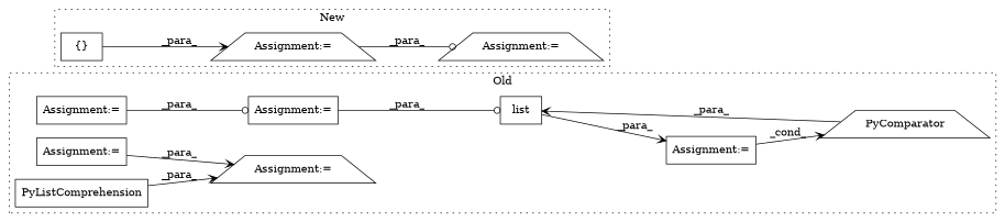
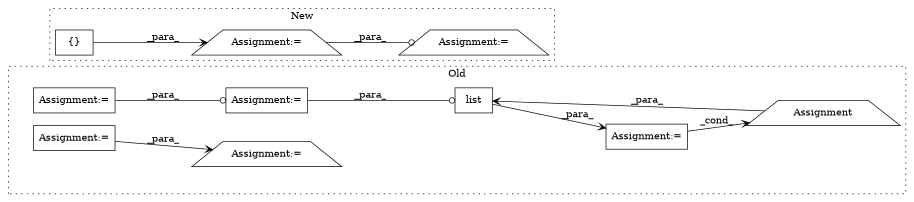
  digraph {
    rankdir=LR
    node [a=7 l=1 shape=box]
    edge [arrowhead=vee]
    n1 [a=32 l="5,1" label=list s="1048,1073"]
    n2 [label="Assignment:=" s=1331 shape=trapezium]
    n3 [l=44 label="Assignment:=" s=973]
    n4 [l=4 label="Assignment:=" s=638]
    n5 [label="Assignment:=" s=1035]
    n6 [label="Assignment:=" s=839]
-   n7 [a=109 l=107 label=PyListComprehension s=1360]
-   n8 [a=113 l=28 label=PyComparator s=1431 shape=trapezium]
+   n8 [a=113 l=28 label=Assignment s=1431 shape=trapezium]
    n9 [a=4 l="6,2" label="{}" s="747,835"]
    n10 [label="Assignment:=" s=725 shape=trapezium]
    n11 [label="Assignment:=" s=1094 shape=trapezium]
    subgraph cluster_1 {
      label=Old
      style=dotted
      n1
      n2
      n3
      n4
      n5
      n6
-     n7
      n8
    }
    subgraph cluster_2 {
      label=New
      style=dotted
      n9
      n10
      n11
    }
    n1 -> n5 [label=_para_]
    n3 -> n6 [arrowhead=odot label=_para_]
    n4 -> n2 [label=_para_]
    n5 -> n8 [label=_cond_]
    n6 -> n1 [arrowhead=odot label=_para_]
-   n7 -> n2 [label=_para_]
    n8 -> n1 [label=_para_]
    n9 -> n10 [label=_para_]
    n10 -> n11 [arrowhead=odot label=_para_]
  }
